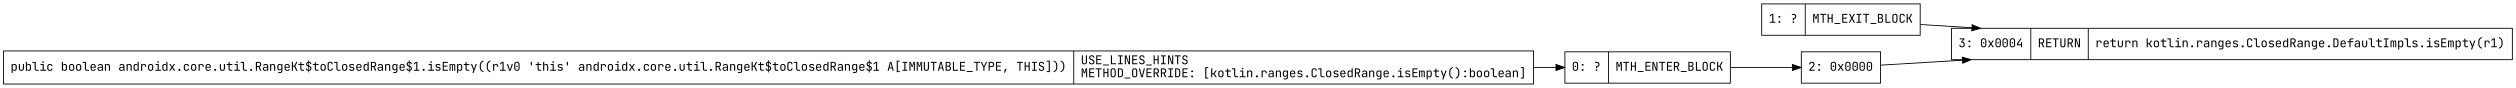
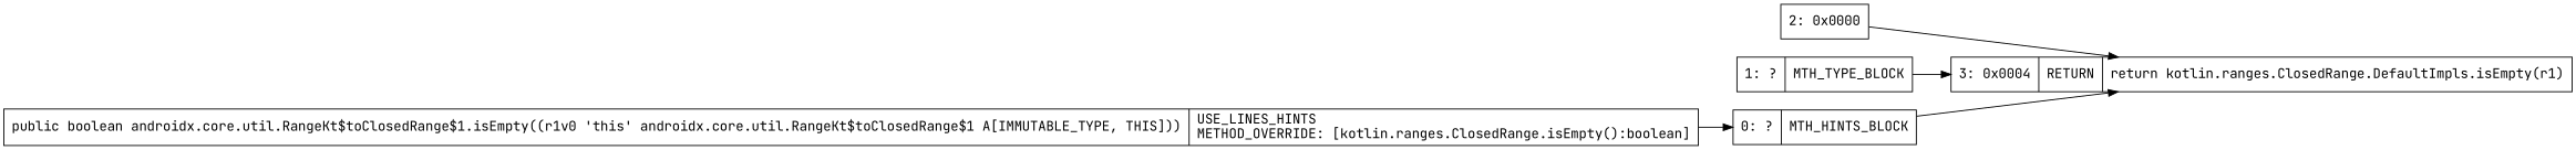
  digraph {
    fontname="JetBrains Mono"
    rankdir=LR
    node [fontname="JetBrains Mono" shape=record]
    edge [fontname="JetBrains Mono"]
-   n1 [label="{0\:\ ?|MTH_ENTER_BLOCK\l}"]
+   n1 [label="{0\:\ ?|MTH_HINTS_BLOCK\l}"]
    n2 [label="{2\:\ 0x0000}"]
    n3 [label="{3\:\ 0x0004|RETURN\l|return kotlin.ranges.ClosedRange.DefaultImpls.isEmpty(r1)\l}"]
-   n4 [label="{1\:\ ?|MTH_EXIT_BLOCK\l}"]
+   n4 [label="{1\:\ ?|MTH_TYPE_BLOCK\l}"]
    n5 [label="{public boolean androidx.core.util.RangeKt$toClosedRange$1.isEmpty((r1v0 'this' androidx.core.util.RangeKt$toClosedRange$1 A[IMMUTABLE_TYPE, THIS]))  | USE_LINES_HINTS\lMETHOD_OVERRIDE: [kotlin.ranges.ClosedRange.isEmpty():boolean]\l}"]
-   n1 -> n2
+   n1 -> n3
    n2 -> n3
    n4 -> n3
    n5 -> n1
  }
